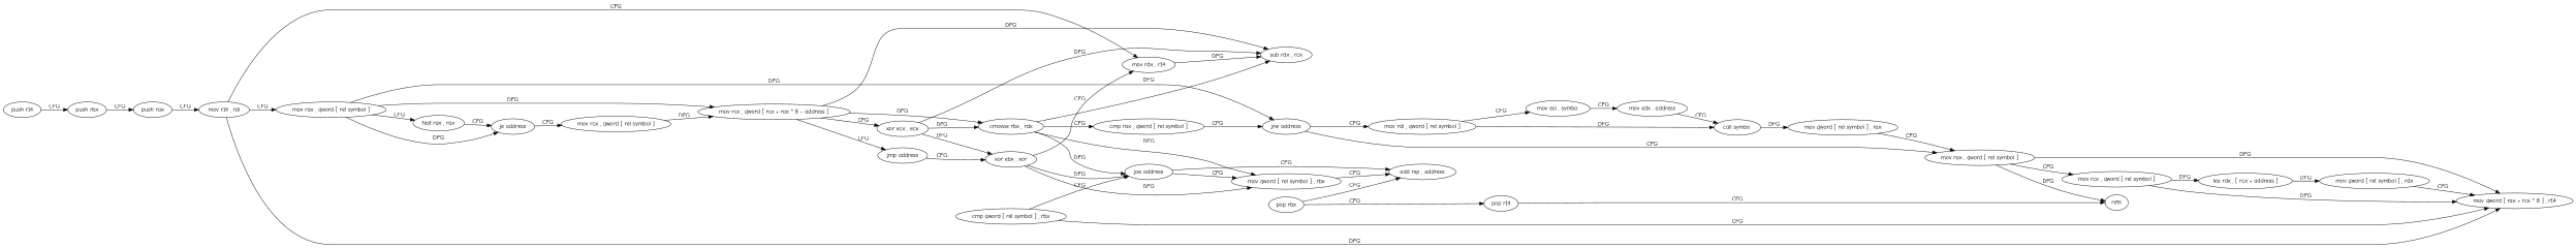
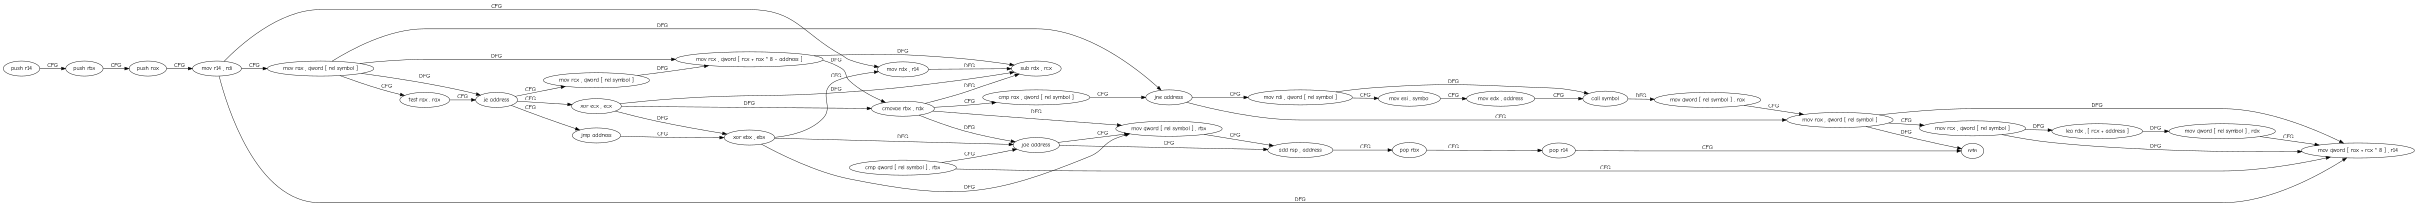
  digraph {
    fontname="Comic Neue"
    rankdir=LR
    node [fontname="Comic Neue"]
    edge [fontname="Comic Neue"]
    n1 [label="push r14"]
    n2 [label="push rbx"]
    n3 [label="push rax"]
    n4 [label="mov r14 , rdi"]
    n5 [label="mov rax , qword [ rel symbol ]"]
    n6 [label="mov qword [ rax + rcx * 8 ] , r14"]
    n7 [label="mov rdx , r14"]
    n8 [label="test rax , rax"]
    n9 [label="je address"]
    n10 [label="mov rcx , qword [ rcx + rax * 8 - address ]"]
    n11 [label="jne address"]
    n12 [label="sub rdx , rcx"]
    n13 [label="xor ecx , ecx"]
    n14 [label="mov rcx , qword [ rel symbol ]"]
    n15 [label="cmovae rbx , rdx"]
    n16 [label="jmp address"]
    n17 [label="mov rax , qword [ rel symbol ]"]
    n18 [label="mov rdi , qword [ rel symbol ]"]
-   n19 [label="xor ebx , xor"]
+   n19 [label="xor ebx , ebx"]
    n20 [label="jae address"]
    n21 [label="mov qword [ rel symbol ] , rbx"]
    n22 [label="cmp rax , qword [ rel symbol ]"]
    n23 [label="add rsp , address"]
    n24 [label="mov rcx , qword [ rel symbol ]"]
    n25 [label=retn]
    n26 [label="lea rdx , [ rcx + address ]"]
    n27 [label="mov qword [ rel symbol ] , rdx"]
    n28 [label="cmp qword [ rel symbol ] , rbx"]
    n29 [label="pop rbx"]
    n30 [label="pop r14"]
    n31 [label="mov esi , symbol"]
    n32 [label="call symbol"]
    n33 [label="mov edx , address"]
    n34 [label="mov qword [ rel symbol ] , rax"]
    n1 -> n2 [label=CFG]
    n2 -> n3 [label=CFG]
    n3 -> n4 [label=CFG]
    n4 -> n5 [label=CFG]
    n4 -> n6 [label=DFG]
    n4 -> n7 [label=CFG]
    n5 -> n8 [label=CFG]
    n5 -> n9 [label=DFG]
    n5 -> n10 [label=DFG]
    n5 -> n11 [label=DFG]
    n7 -> n12 [label=DFG]
    n8 -> n9 [label=CFG]
-   n10 -> n13 [label=CFG]
+   n9 -> n13 [label=CFG]
    n9 -> n14 [label=CFG]
    n10 -> n12 [label=DFG]
    n10 -> n15 [label=DFG]
-   n10 -> n16 [label=CFG]
+   n9 -> n16 [label=CFG]
    n11 -> n17 [label=CFG]
    n11 -> n18 [label=CFG]
    n13 -> n12 [label=DFG]
    n13 -> n15 [label=DFG]
    n13 -> n19 [label=DFG]
    n14 -> n10 [label=DFG]
    n15 -> n12 [label=DFG]
    n15 -> n20 [label=DFG]
    n15 -> n21 [label=DFG]
    n15 -> n22 [label=CFG]
    n16 -> n19 [label=CFG]
    n17 -> n6 [label=DFG]
    n17 -> n24 [label=CFG]
    n17 -> n25 [label=DFG]
    n18 -> n31 [label=CFG]
    n18 -> n32 [label=DFG]
    n19 -> n7 [label=CFG]
    n19 -> n20 [label=DFG]
    n19 -> n21 [label=DFG]
    n20 -> n21 [label=CFG]
    n20 -> n23 [label=CFG]
    n21 -> n23 [label=CFG]
    n22 -> n11 [label=CFG]
-   n29 -> n23 [label=CFG]
+   n23 -> n29 [label=CFG]
    n24 -> n6 [label=DFG]
    n24 -> n26 [label=DFG]
    n26 -> n27 [label=DFG]
    n27 -> n6 [label=CFG]
    n28 -> n6 [label=CFG]
    n28 -> n20 [label=CFG]
    n29 -> n30 [label=CFG]
    n30 -> n25 [label=CFG]
    n31 -> n33 [label=CFG]
    n32 -> n34 [label=DFG]
    n33 -> n32 [label=CFG]
    n34 -> n17 [label=CFG]
  }
